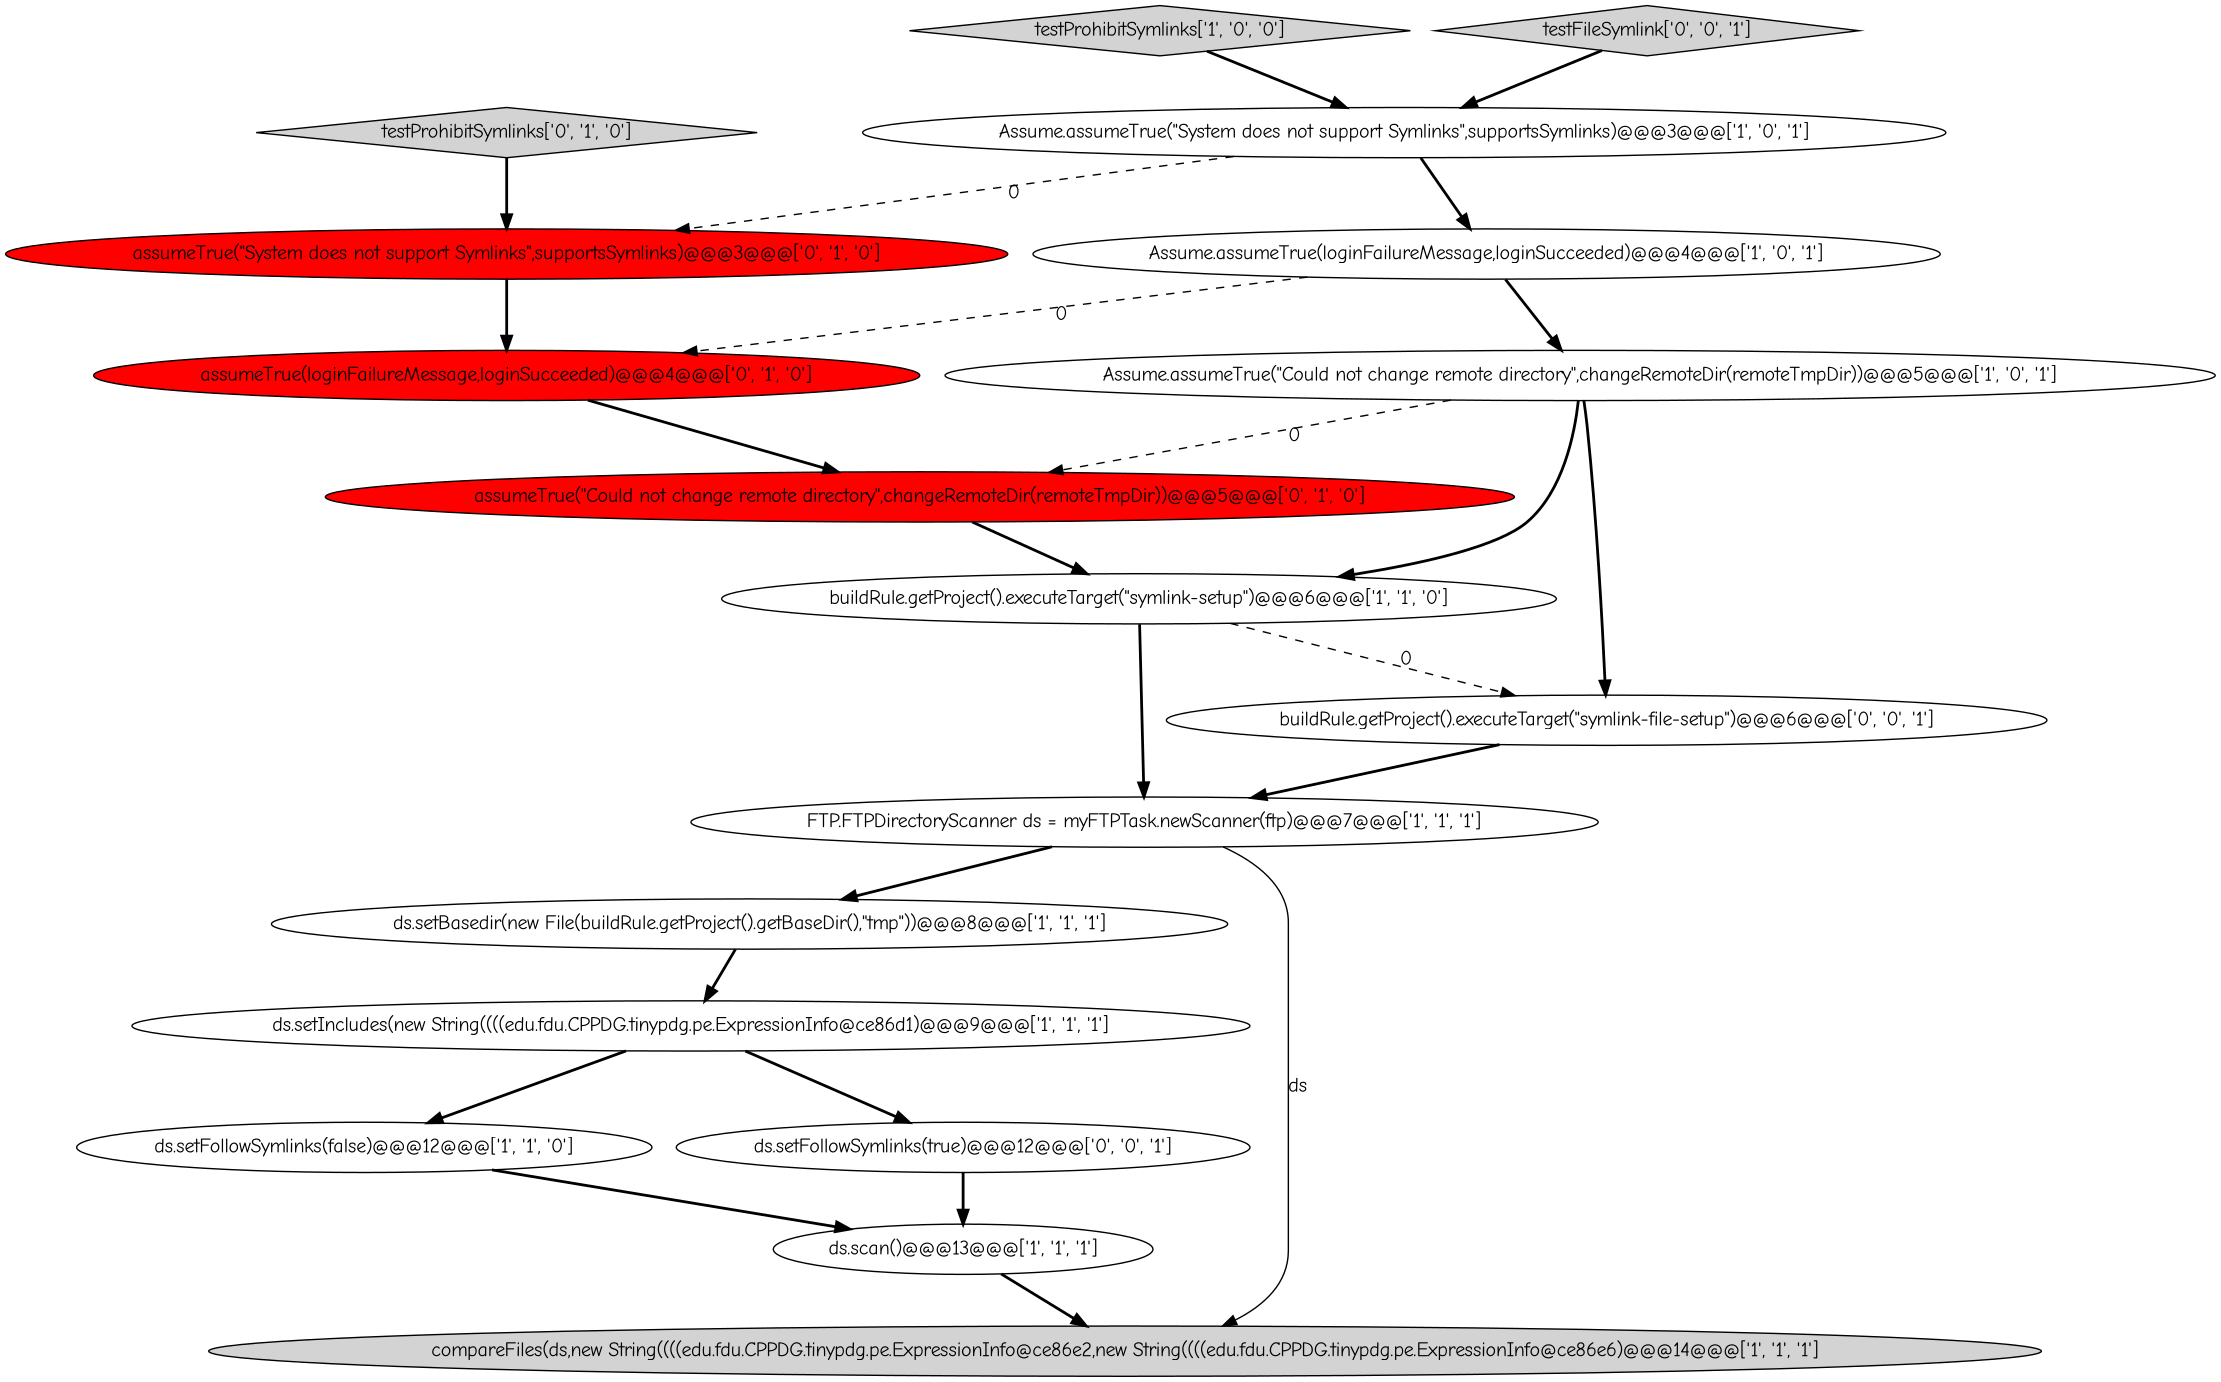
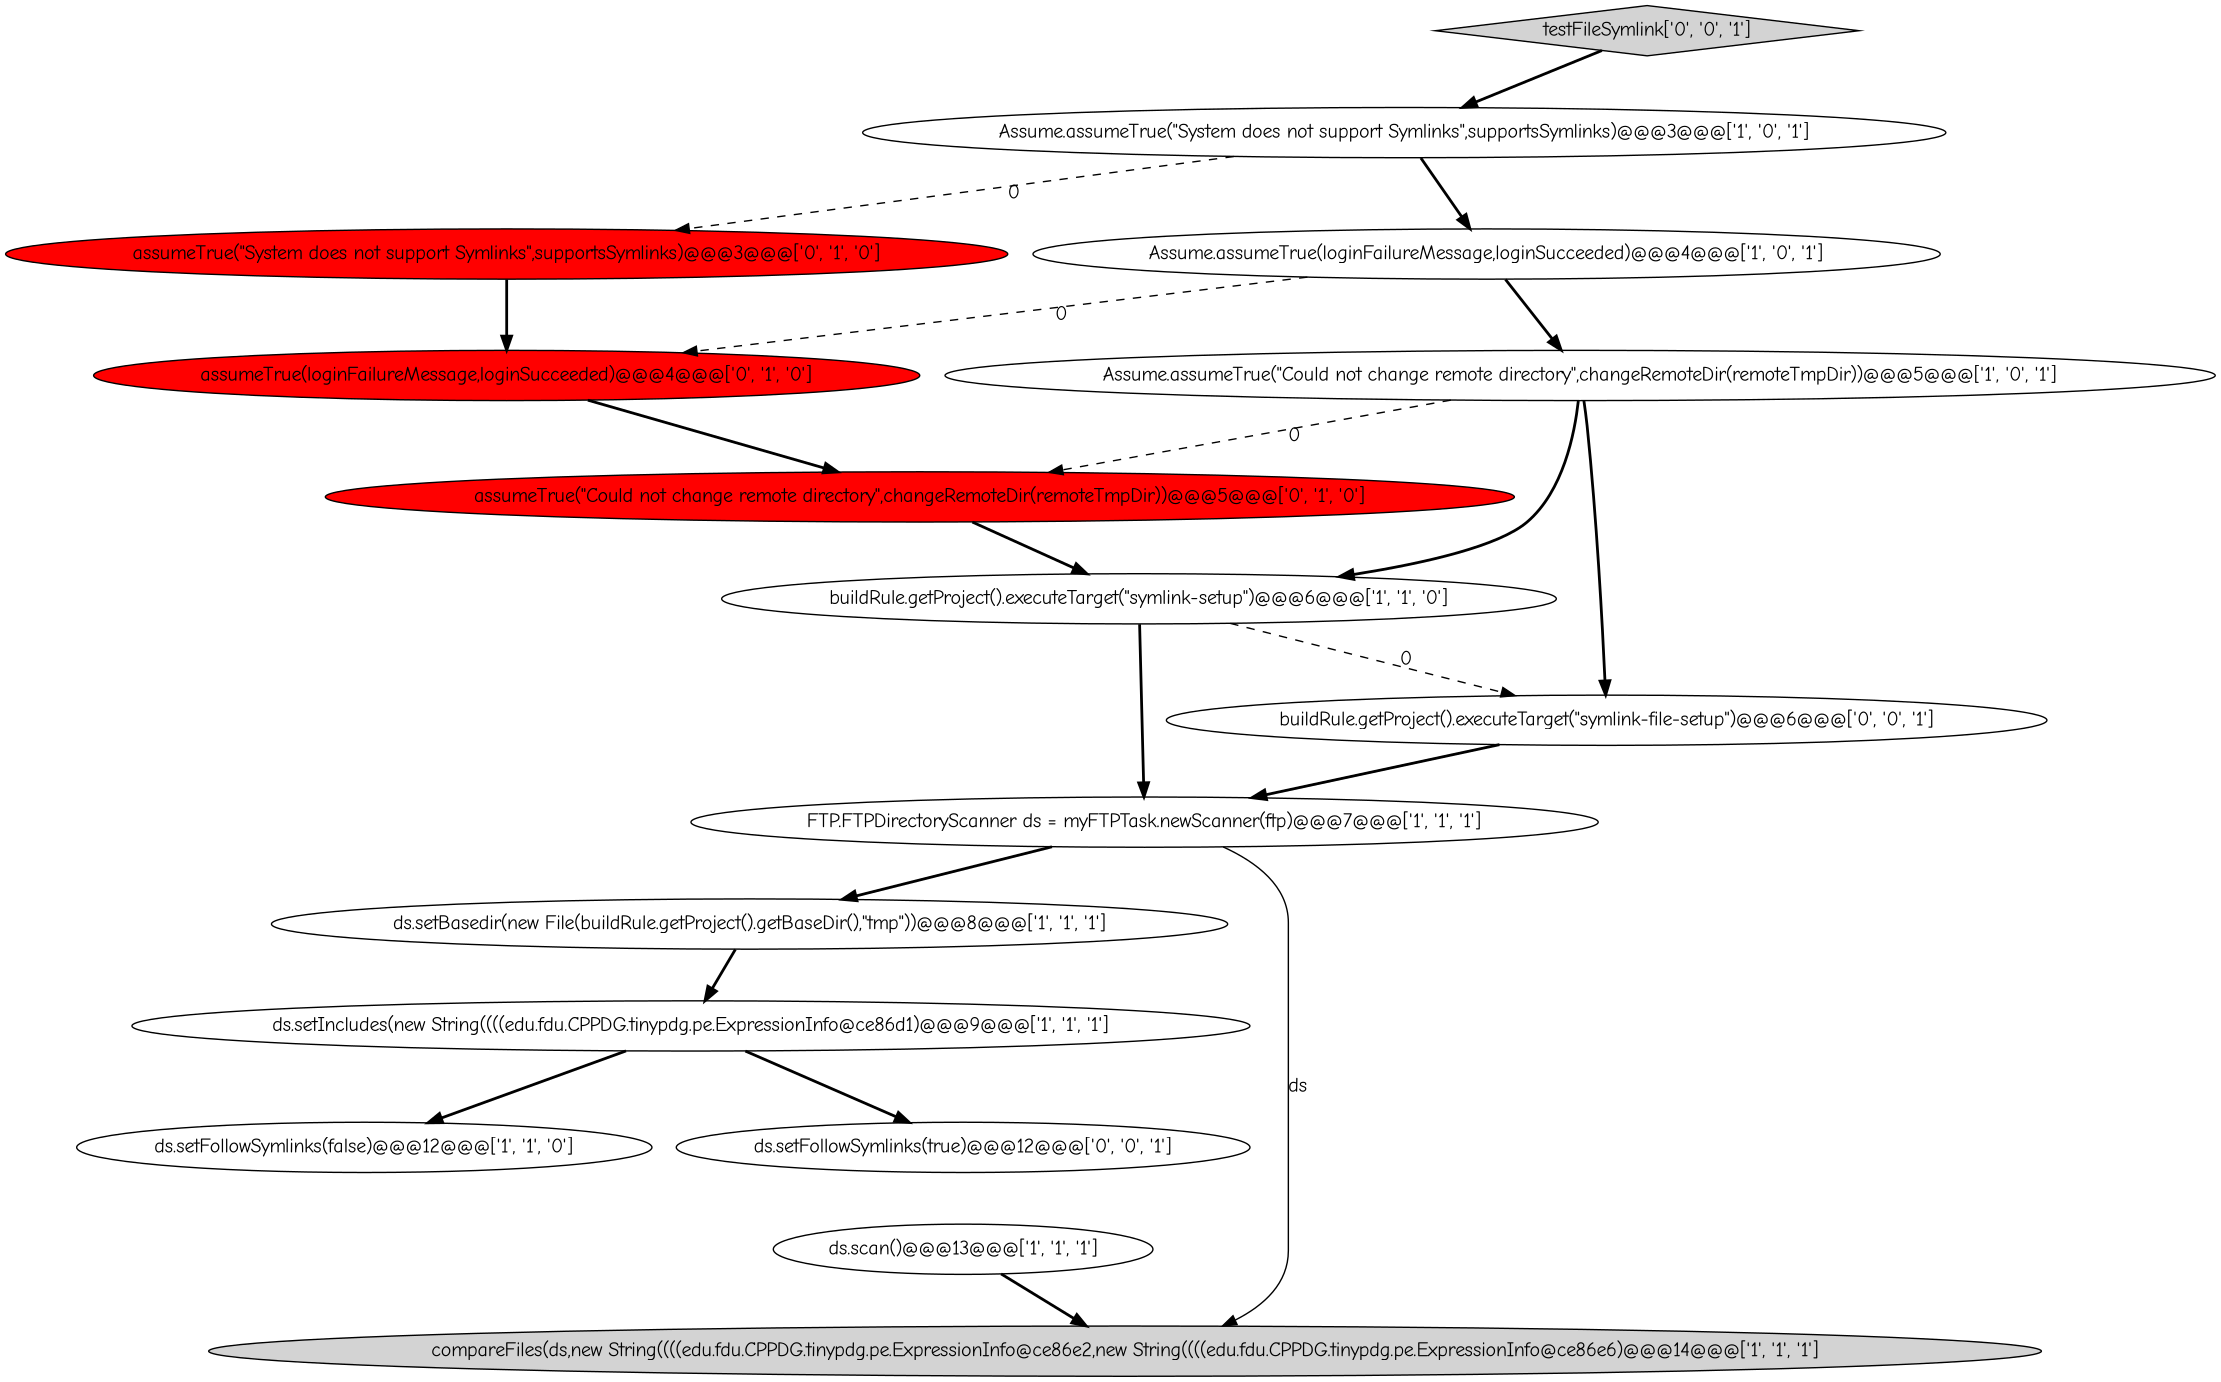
  digraph {
    fontname="Comic Neue"
    node [fillcolor=white fontname="Comic Neue" shape=ellipse style=filled]
    edge [fontname="Comic Neue" style=bold]
    n1 [label="ds.setBasedir(new File(buildRule.getProject().getBaseDir(),\"tmp\"))@@@8@@@['1', '1', '1']"]
    n2 [label="ds.setIncludes(new String((((edu.fdu.CPPDG.tinypdg.pe.ExpressionInfo@ce86d1)@@@9@@@['1', '1', '1']"]
    n3 [label="ds.setFollowSymlinks(false)@@@12@@@['1', '1', '0']"]
    n4 [label="ds.setFollowSymlinks(true)@@@12@@@['0', '0', '1']"]
    n5 [label="ds.scan()@@@13@@@['1', '1', '1']"]
    n6 [fillcolor=lightgray label="compareFiles(ds,new String((((edu.fdu.CPPDG.tinypdg.pe.ExpressionInfo@ce86e2,new String((((edu.fdu.CPPDG.tinypdg.pe.ExpressionInfo@ce86e6)@@@14@@@['1', '1', '1']"]
    n7 [fillcolor=red label="assumeTrue(\"Could not change remote directory\",changeRemoteDir(remoteTmpDir))@@@5@@@['0', '1', '0']"]
    n8 [label="buildRule.getProject().executeTarget(\"symlink-setup\")@@@6@@@['1', '1', '0']"]
    n9 [label="FTP.FTPDirectoryScanner ds = myFTPTask.newScanner(ftp)@@@7@@@['1', '1', '1']"]
    n10 [label="buildRule.getProject().executeTarget(\"symlink-file-setup\")@@@6@@@['0', '0', '1']"]
    n11 [label="Assume.assumeTrue(\"Could not change remote directory\",changeRemoteDir(remoteTmpDir))@@@5@@@['1', '0', '1']"]
-   n12 [fillcolor=lightgray label="testProhibitSymlinks['1', '0', '0']" shape=diamond]
    n13 [label="Assume.assumeTrue(\"System does not support Symlinks\",supportsSymlinks)@@@3@@@['1', '0', '1']"]
    n14 [label="Assume.assumeTrue(loginFailureMessage,loginSucceeded)@@@4@@@['1', '0', '1']"]
    n15 [fillcolor=red label="assumeTrue(\"System does not support Symlinks\",supportsSymlinks)@@@3@@@['0', '1', '0']"]
    n16 [fillcolor=red label="assumeTrue(loginFailureMessage,loginSucceeded)@@@4@@@['0', '1', '0']"]
-   n17 [fillcolor=lightgray label="testProhibitSymlinks['0', '1', '0']" shape=diamond]
    n18 [fillcolor=lightgray label="testFileSymlink['0', '0', '1']" shape=diamond]
    n1 -> n2
    n2 -> n3
    n2 -> n4
-   n3 -> n5
-   n4 -> n5
    n5 -> n6
    n7 -> n8
    n8 -> n9
    n8 -> n10 [label=0 style=dashed]
    n9 -> n1
    n9 -> n6 [label=ds style=solid]
    n10 -> n9
    n11 -> n7 [label=0 style=dashed]
    n11 -> n8
    n11 -> n10
-   n12 -> n13
    n13 -> n14
    n13 -> n15 [label=0 style=dashed]
    n14 -> n11
    n14 -> n16 [label=0 style=dashed]
    n15 -> n16
    n16 -> n7
-   n17 -> n15
    n18 -> n13
  }
